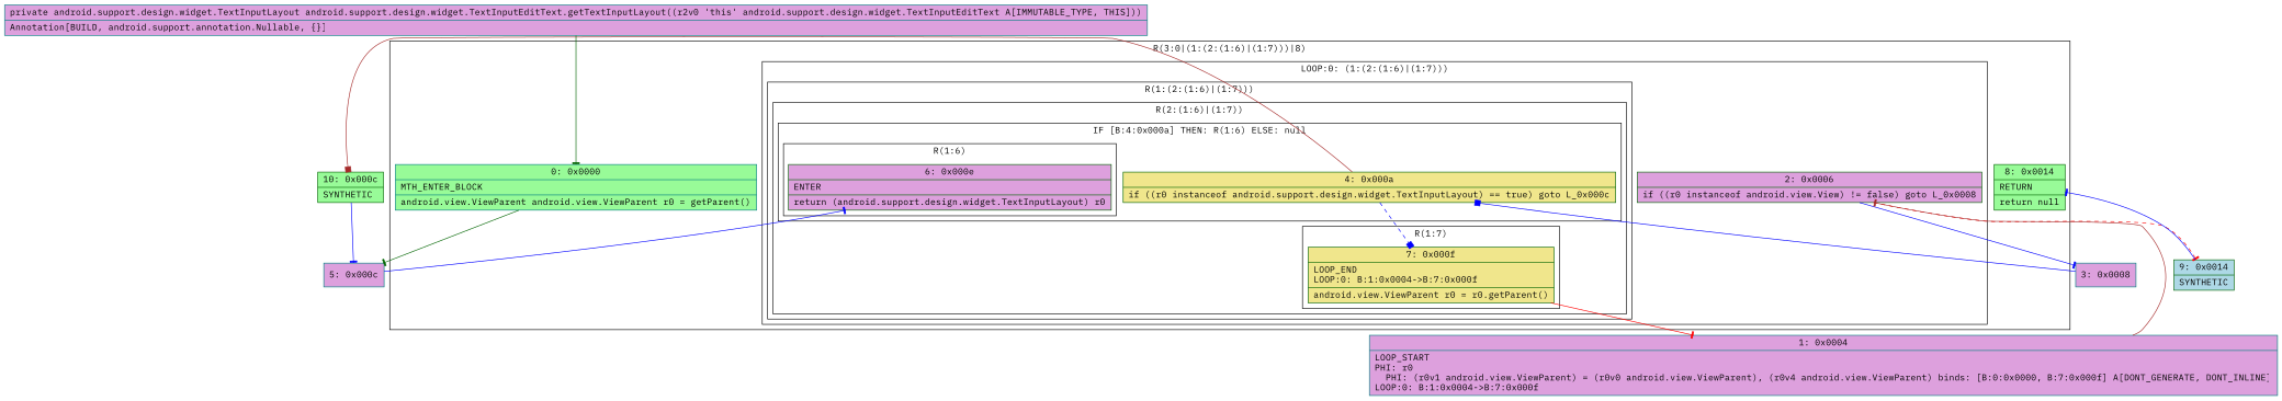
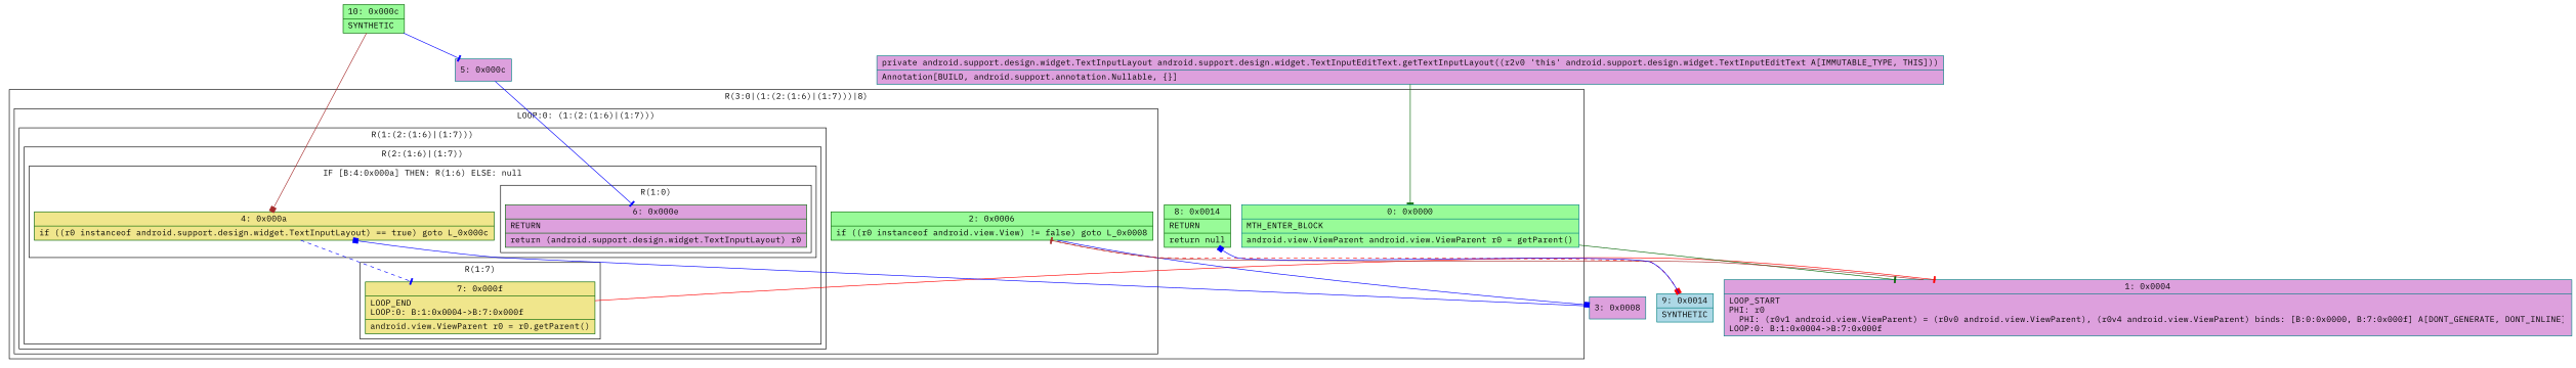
  digraph {
    fontname="IBM Plex Mono"
    node [color=darkgreen fillcolor=plum fontname="IBM Plex Mono" shape=record style=filled]
    edge [arrowhead=tee color=blue fontname="IBM Plex Mono"]
-   n1 [label="{6\:\ 0x000e|ENTER\l|return (android.support.design.widget.TextInputLayout) r0\l}"]
+   n1 [label="{6\:\ 0x000e|RETURN\l|return (android.support.design.widget.TextInputLayout) r0\l}"]
    n2 [fillcolor=khaki label="{4\:\ 0x000a|if ((r0 instanceof android.support.design.widget.TextInputLayout) == true) goto L_0x000c\l}"]
    n3 [fillcolor=khaki label="{7\:\ 0x000f|LOOP_END\lLOOP:0: B:1:0x0004\-\>B:7:0x000f\l|android.view.ViewParent r0 = r0.getParent()\l}"]
-   n4 [label="{2\:\ 0x0006|if ((r0 instanceof android.view.View) != false) goto L_0x0008\l}"]
+   n4 [fillcolor=palegreen label="{2\:\ 0x0006|if ((r0 instanceof android.view.View) != false) goto L_0x0008\l}"]
    n5 [color=teal fillcolor=palegreen label="{0\:\ 0x0000|MTH_ENTER_BLOCK\l|android.view.ViewParent android.view.ViewParent r0 = getParent()\l}"]
    n6 [fillcolor=palegreen label="{8\:\ 0x0014|RETURN\l|return null\l}"]
    n7 [fillcolor=palegreen label="{10\:\ 0x000c|SYNTHETIC\l}"]
    n8 [color=teal label="{1\:\ 0x0004|LOOP_START\lPHI: r0 \l  PHI: (r0v1 android.view.ViewParent) = (r0v0 android.view.ViewParent), (r0v4 android.view.ViewParent) binds: [B:0:0x0000, B:7:0x000f] A[DONT_GENERATE, DONT_INLINE]\lLOOP:0: B:1:0x0004\-\>B:7:0x000f\l}"]
    n9 [color=teal label="{3\:\ 0x0008}"]
-   n10 [fillcolor=lightblue label="{9\:\ 0x0014|SYNTHETIC\l}"]
+   n10 [color=teal fillcolor=lightblue label="{9\:\ 0x0014|SYNTHETIC\l}"]
    n11 [color=teal label="{5\:\ 0x000c}"]
    n12 [color=teal label="{private android.support.design.widget.TextInputLayout android.support.design.widget.TextInputEditText.getTextInputLayout((r2v0 'this' android.support.design.widget.TextInputEditText A[IMMUTABLE_TYPE, THIS]))  | Annotation[BUILD, android.support.annotation.Nullable, \{\}]\l}"]
    subgraph cluster_1 {
      label="R(3:0|(1:(2:(1:6)|(1:7)))|8)"
      n5
      n6
      subgraph cluster_2 {
        label="LOOP:0: (1:(2:(1:6)|(1:7)))"
        n4
        subgraph cluster_3 {
          label="R(1:(2:(1:6)|(1:7)))"
          subgraph cluster_4 {
            label="R(2:(1:6)|(1:7))"
            subgraph cluster_5 {
              label="IF [B:4:0x000a] THEN: R(1:6) ELSE: null"
              n2
              subgraph cluster_6 {
-               label="R(1:6)"
+               label="R(1:0)"
                n1
              }
            }
            subgraph cluster_7 {
              label="R(1:7)"
              n3
            }
          }
        }
      }
    }
-   n2 -> n3 [arrowhead=box style=dashed]
-   n2 -> n7 [arrowhead=box color=brown]
+   n2 -> n3 [style=dashed]
+   n7 -> n2 [arrowhead=box color=brown]
    n3 -> n8 [color=red]
-   n4 -> n9
-   n4 -> n10 [color=red style=dashed]
-   n5 -> n11 [color=darkgreen]
+   n4 -> n9 [arrowhead=box]
+   n4 -> n10 [arrowhead=box color=red style=dashed]
+   n5 -> n8 [color=darkgreen]
    n7 -> n11
    n8 -> n4 [color=brown]
    n9 -> n2 [arrowhead=box]
-   n10 -> n6
+   n10 -> n6 [arrowhead=box]
    n11 -> n1
    n12 -> n5 [color=darkgreen]
  }
